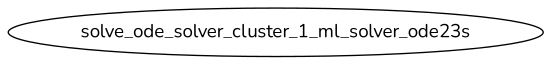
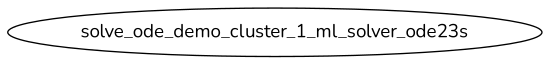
  digraph {
    rankdir=LR
    fontname=Nunito
-   solve_ode_demo_cluster_1_ml_solver_ode23s [fontname=Nunito label=solve_ode_solver_cluster_1_ml_solver_ode23s]
+   solve_ode_demo_cluster_1_ml_solver_ode23s [fontname=Nunito]
  }
